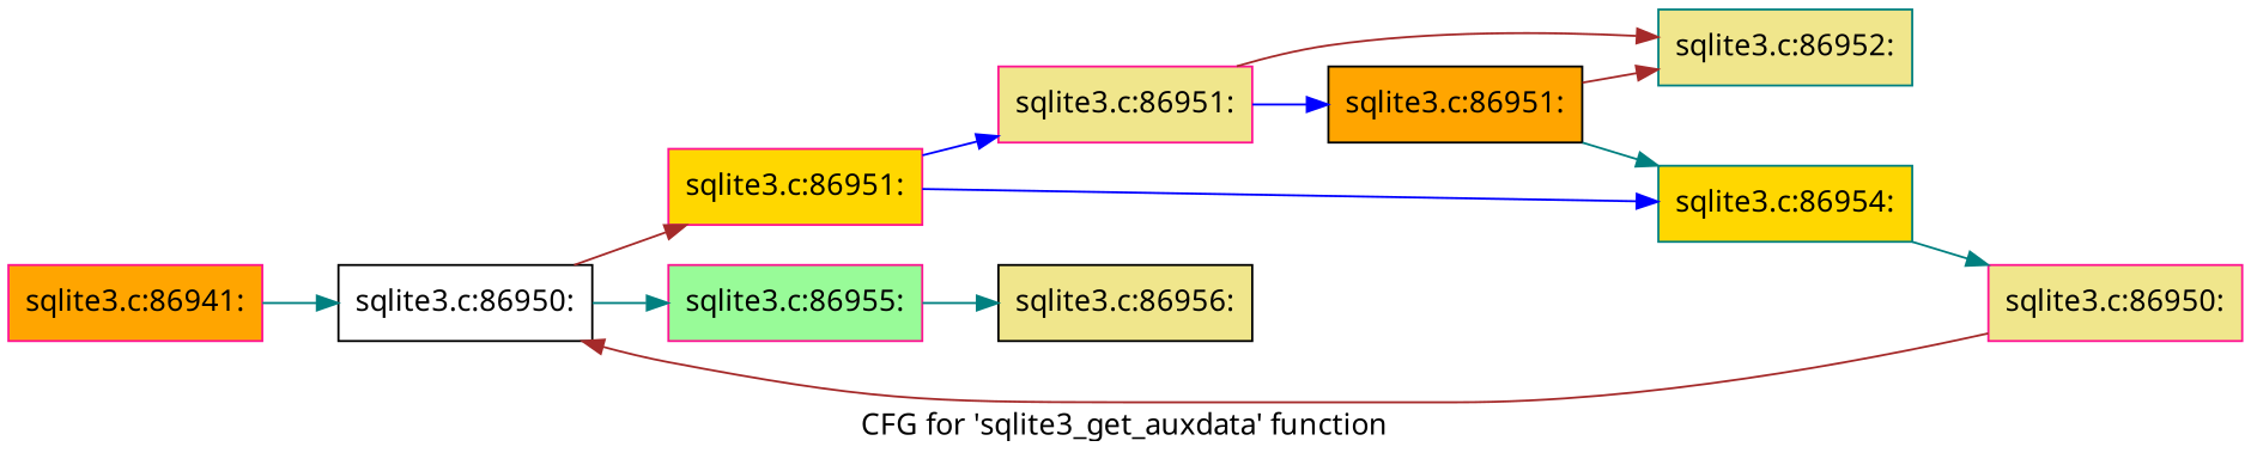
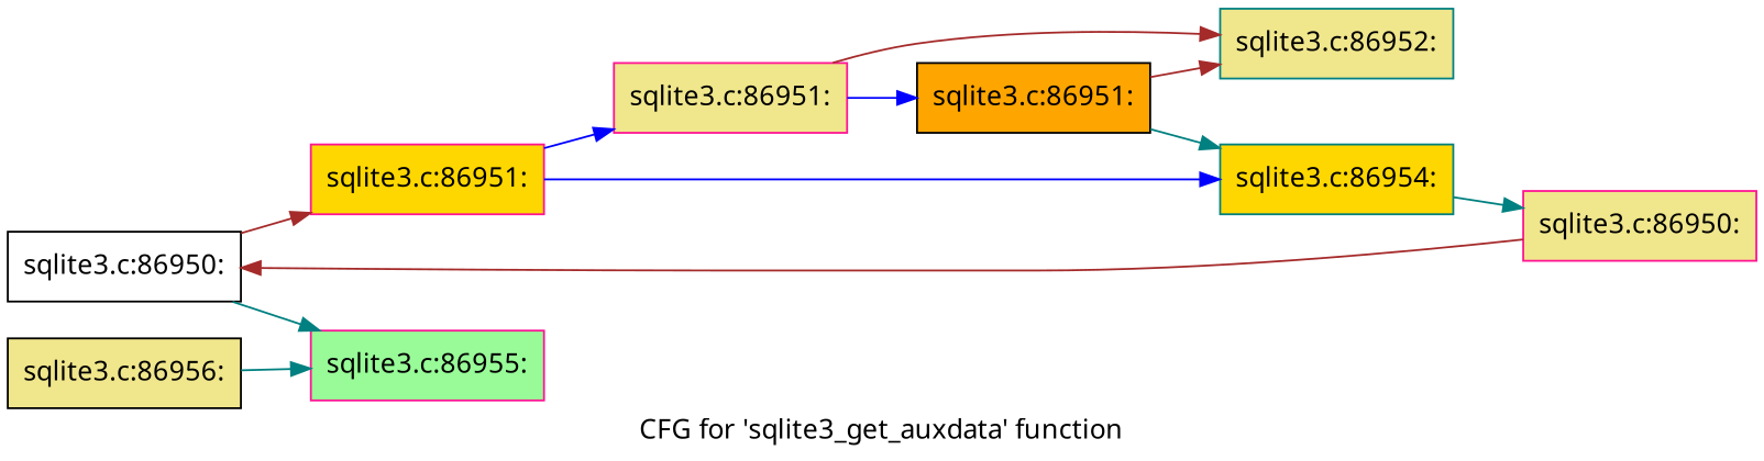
  digraph {
    fontname="Noto Sans"
    label="CFG for 'sqlite3_get_auxdata' function"
    rankdir=LR
    node [color=deeppink fillcolor=khaki fontname="Noto Sans" shape=record style=filled]
    edge [color=teal fontname="Noto Sans"]
-   n1 [fillcolor=orange label="{sqlite3.c:86941:}"]
    n2 [color=black fillcolor=white label="{sqlite3.c:86950:}"]
    n3 [fillcolor=gold label="{sqlite3.c:86951:}"]
    n4 [fillcolor=palegreen label="{sqlite3.c:86955:}"]
    n5 [label="{sqlite3.c:86951:}"]
    n6 [color=teal fillcolor=gold label="{sqlite3.c:86954:}"]
    n7 [color=black label="{sqlite3.c:86956:}"]
    n8 [color=teal label="{sqlite3.c:86952:}"]
    n9 [color=black fillcolor=orange label="{sqlite3.c:86951:}"]
    n10 [label="{sqlite3.c:86950:}"]
-   n1 -> n2
    n2 -> n3 [color=brown]
    n2 -> n4
    n3 -> n5 [color=blue]
    n3 -> n6 [color=blue]
-   n4 -> n7
+   n7 -> n4
    n5 -> n8 [color=brown]
    n5 -> n9 [color=blue]
    n6 -> n10
    n9 -> n6
    n9 -> n8 [color=brown]
    n10 -> n2 [color=brown]
  }
